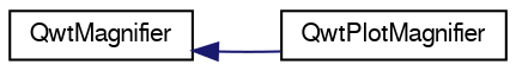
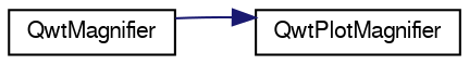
  digraph {
    rankdir=LR
    node [color=black fillcolor=white fontname=FreeSans fontsize=10 shape=record style=filled]
    n1 [height=0.2 label=QwtMagnifier width=0.4]
    n2 [height=0.2 label=QwtPlotMagnifier width=0.4]
-   n1 -> n2 [color=midnightblue dir=back fontname=FreeSans fontsize=10 labelfontname=FreeSans labelfontsize=10 style=solid]
+   n2 -> n1 [color=midnightblue dir=back fontname=FreeSans fontsize=10 labelfontname=FreeSans labelfontsize=10 style=solid]
  }
